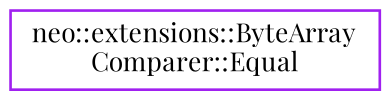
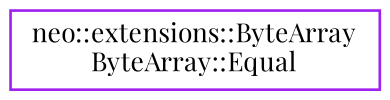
  digraph {
    rankdir=LR
    fontname="Playfair Display"
-   n1 [color=purple fillcolor=white fontname="Playfair Display" fontsize=10 height=0.2 label="neo::extensions::ByteArray\lComparer::Equal" shape=box style=filled width=0.4]
+   n1 [color=purple fillcolor=white fontname="Playfair Display" fontsize=10 height=0.2 label="neo::extensions::ByteArray\lByteArray::Equal" shape=box style=filled width=0.4]
  }
